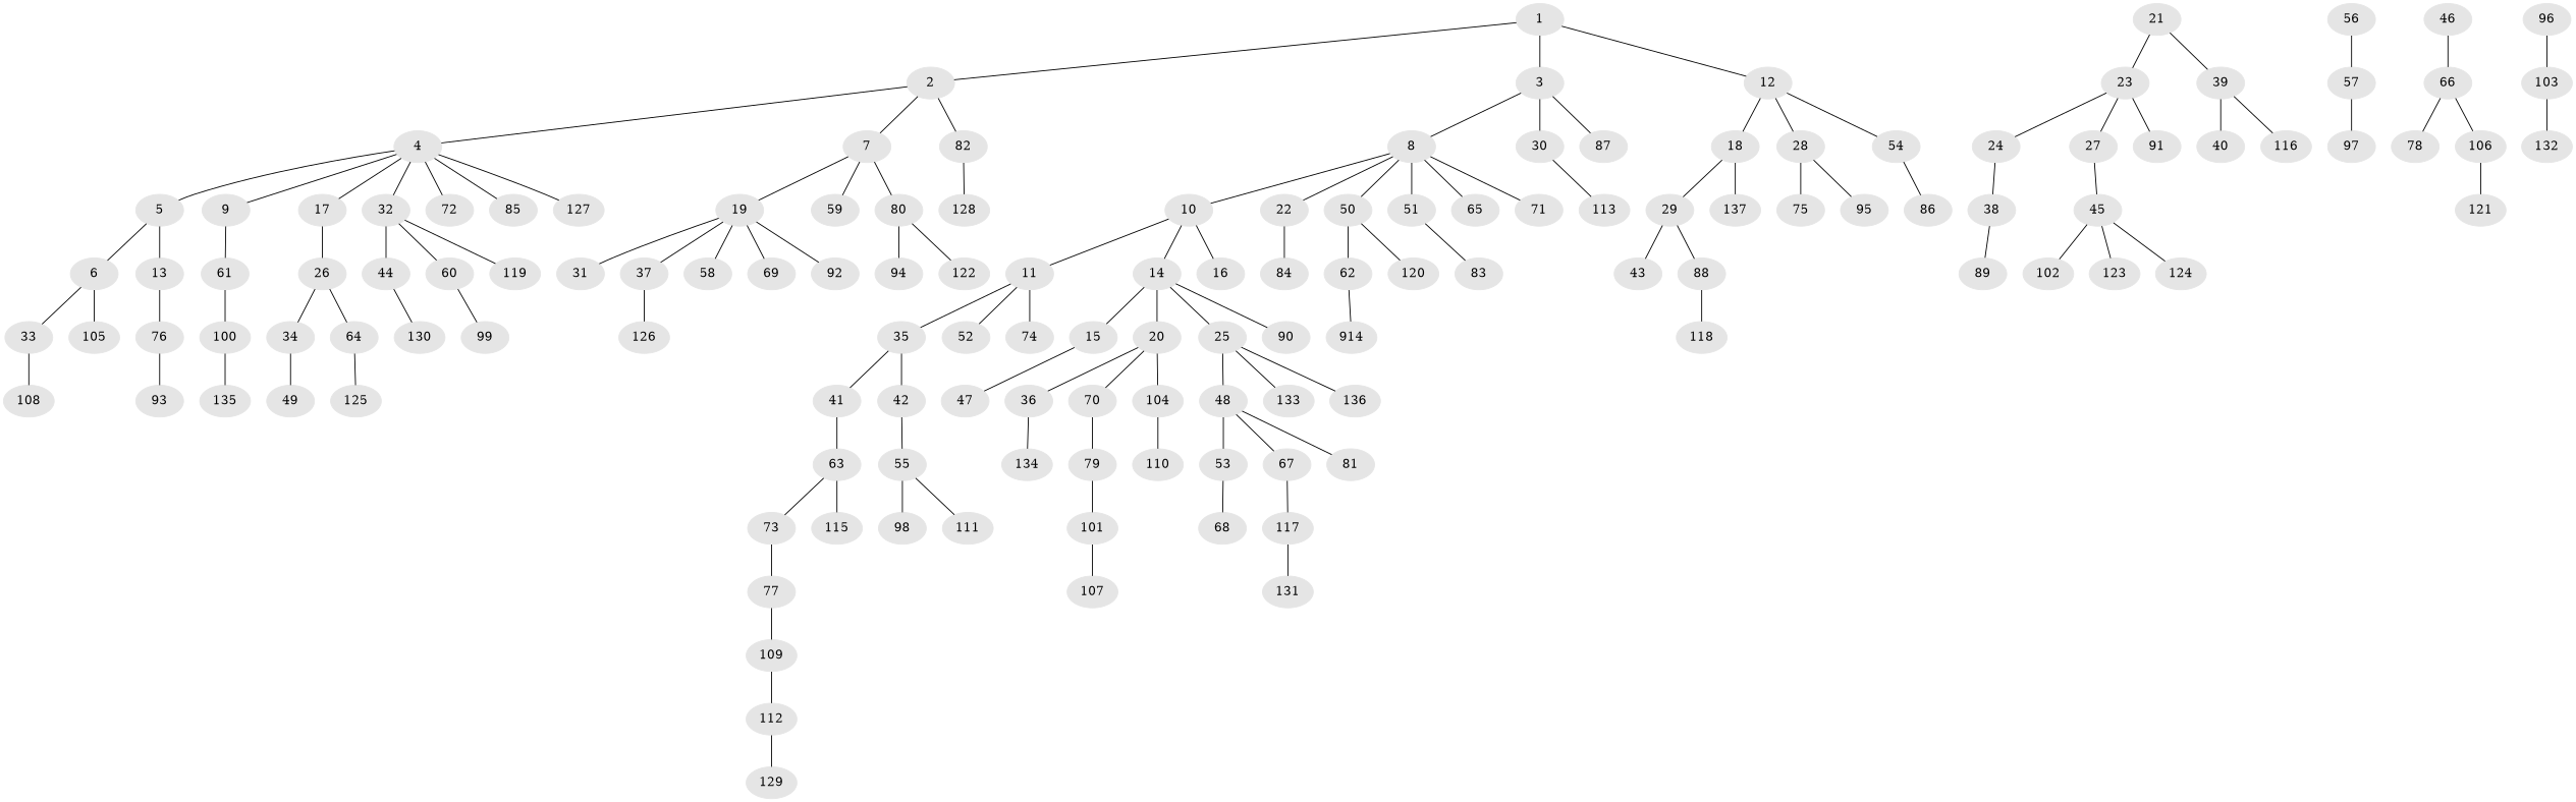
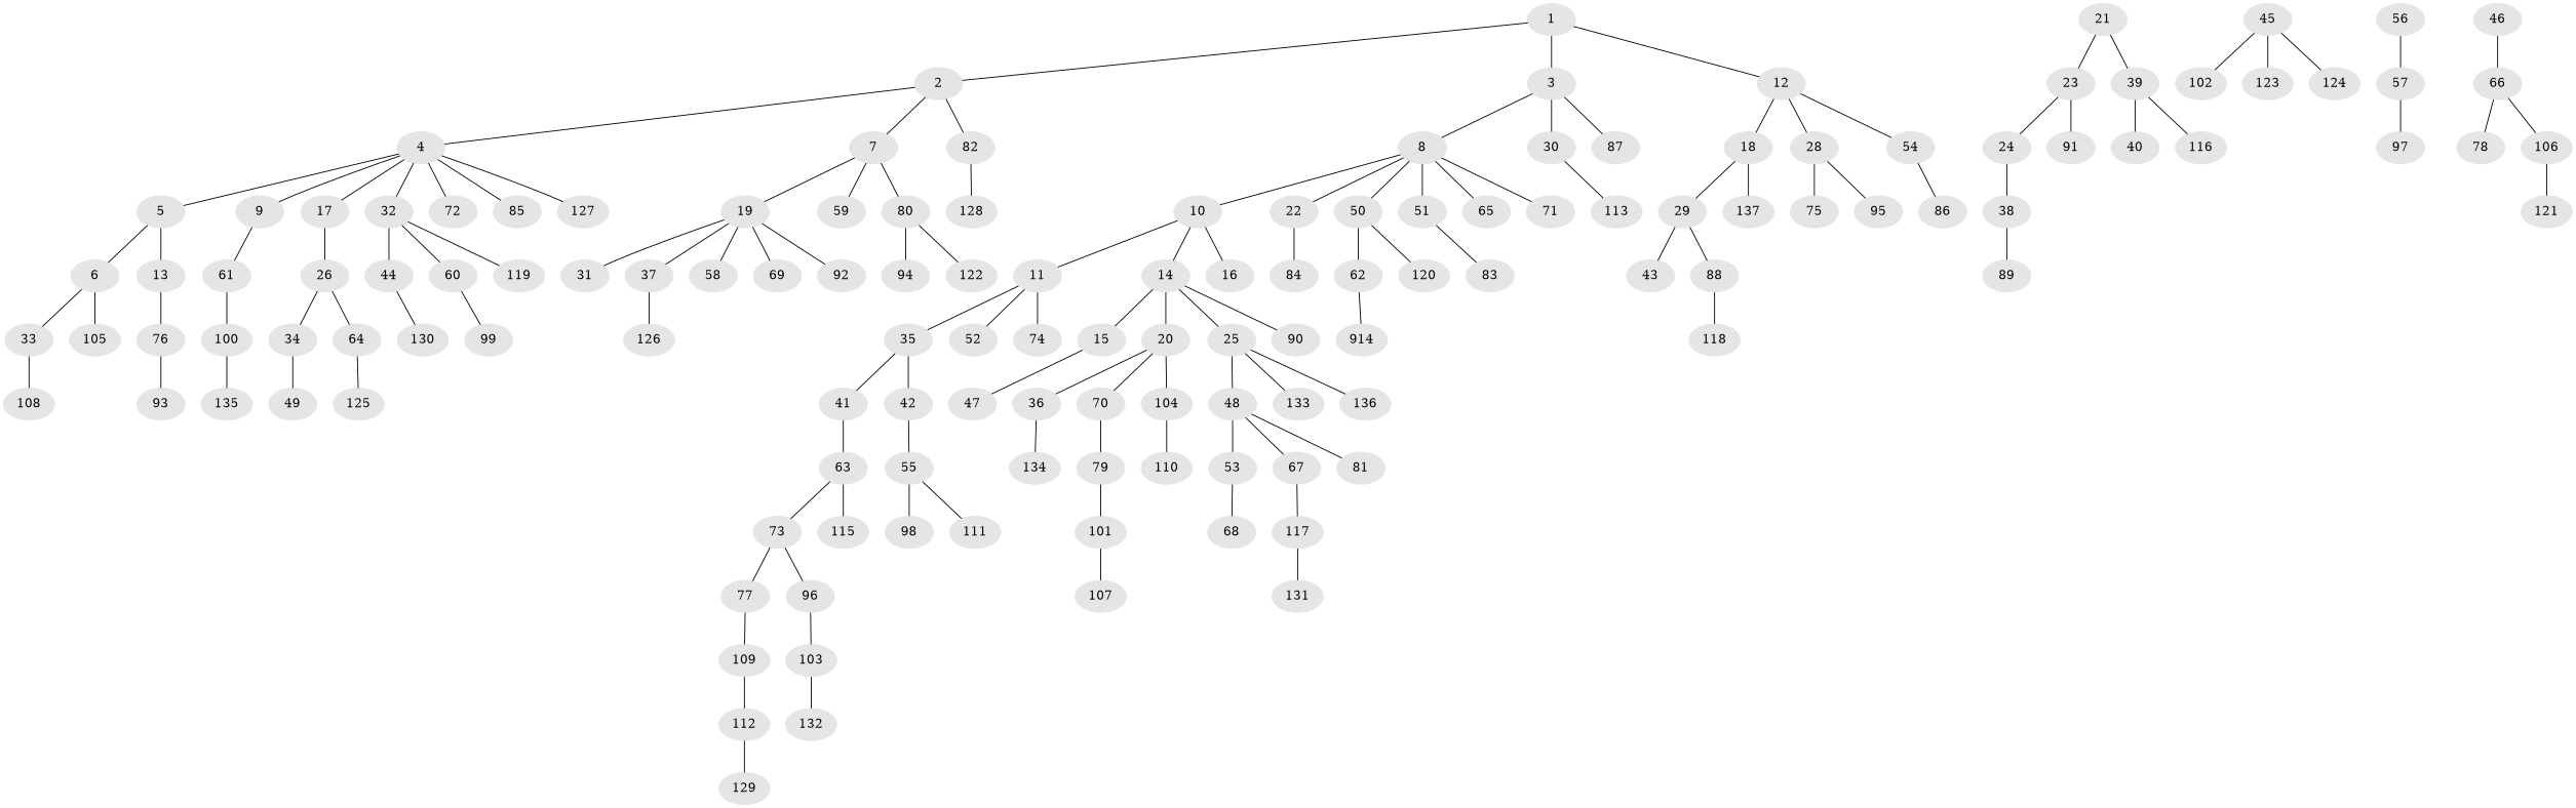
  graph {
    node [color=gray90 style=filled]
    1
    2
    3
    12
    4
    7
    82
    8
    30
    87
    18
    28
    54
    5
    9
    17
    32
    72
    85
    127
    19
    59
    80
    128
    10
    22
    50
    51
    65
    71
    113
    6
    13
    61
    26
    44
    60
    119
    33
    105
    76
    108
    31
    37
    58
    69
    92
    94
    122
    11
    14
    16
    84
    62
    120
    83
    100
    35
    52
    74
    15
    20
    25
    90
    41
    42
    29
    137
    75
    95
    86
    93
    47
    36
    70
    104
    48
    133
    136
    34
    64
    43
    88
    126
    21
    23
    39
    134
    79
    110
    24
-   27
    91
    40
    116
    38
    45
    89
    53
    67
    81
    49
    125
    102
    123
    124
    118
    130
    99
    63
    55
    56
    57
    46
    66
    73
    115
    98
    111
    78
    106
    68
    117
    n124 [label=914]
    97
    135
    77
    96
    121
    131
    101
    109
    103
    112
    107
    132
    129
    1 -- 2
    1 -- 3
    1 -- 12
    2 -- 4
    2 -- 7
    2 -- 82
    3 -- 8
    3 -- 30
    3 -- 87
    12 -- 18
    12 -- 28
    12 -- 54
    4 -- 5
    4 -- 9
    4 -- 17
    4 -- 32
    4 -- 72
    4 -- 85
    4 -- 127
    7 -- 19
    7 -- 59
    7 -- 80
    82 -- 128
    8 -- 10
    8 -- 22
    8 -- 50
    8 -- 51
    8 -- 65
    8 -- 71
    30 -- 113
    18 -- 29
    18 -- 137
    28 -- 75
    28 -- 95
    54 -- 86
    5 -- 6
    5 -- 13
    9 -- 61
    17 -- 26
    32 -- 44
    32 -- 60
    32 -- 119
    19 -- 31
    19 -- 37
    19 -- 58
    19 -- 69
    19 -- 92
    80 -- 94
    80 -- 122
    10 -- 11
    10 -- 14
    10 -- 16
    22 -- 84
    50 -- 62
    50 -- 120
    51 -- 83
    6 -- 33
    6 -- 105
    13 -- 76
    61 -- 100
    26 -- 34
    26 -- 64
    44 -- 130
    60 -- 99
    33 -- 108
    76 -- 93
    37 -- 126
    11 -- 35
    11 -- 52
    11 -- 74
    14 -- 15
    14 -- 20
    14 -- 25
    14 -- 90
    62 -- n124
    100 -- 135
    35 -- 41
    35 -- 42
    15 -- 47
    20 -- 36
    20 -- 70
    20 -- 104
    25 -- 48
    25 -- 133
    25 -- 136
    41 -- 63
    42 -- 55
    29 -- 43
    29 -- 88
    36 -- 134
    70 -- 79
    104 -- 110
    48 -- 53
    48 -- 67
    48 -- 81
    34 -- 49
    64 -- 125
    88 -- 118
    21 -- 23
    21 -- 39
    23 -- 24
-   23 -- 27
    23 -- 91
    39 -- 40
    39 -- 116
    79 -- 101
    24 -- 38
-   27 -- 45
    38 -- 89
    45 -- 102
    45 -- 123
    45 -- 124
    53 -- 68
    67 -- 117
    63 -- 73
    63 -- 115
    55 -- 98
    55 -- 111
    56 -- 57
    57 -- 97
    46 -- 66
    66 -- 78
    66 -- 106
    73 -- 77
+   73 -- 96
    106 -- 121
    117 -- 131
    77 -- 109
    96 -- 103
    101 -- 107
    109 -- 112
    103 -- 132
    112 -- 129
  }
